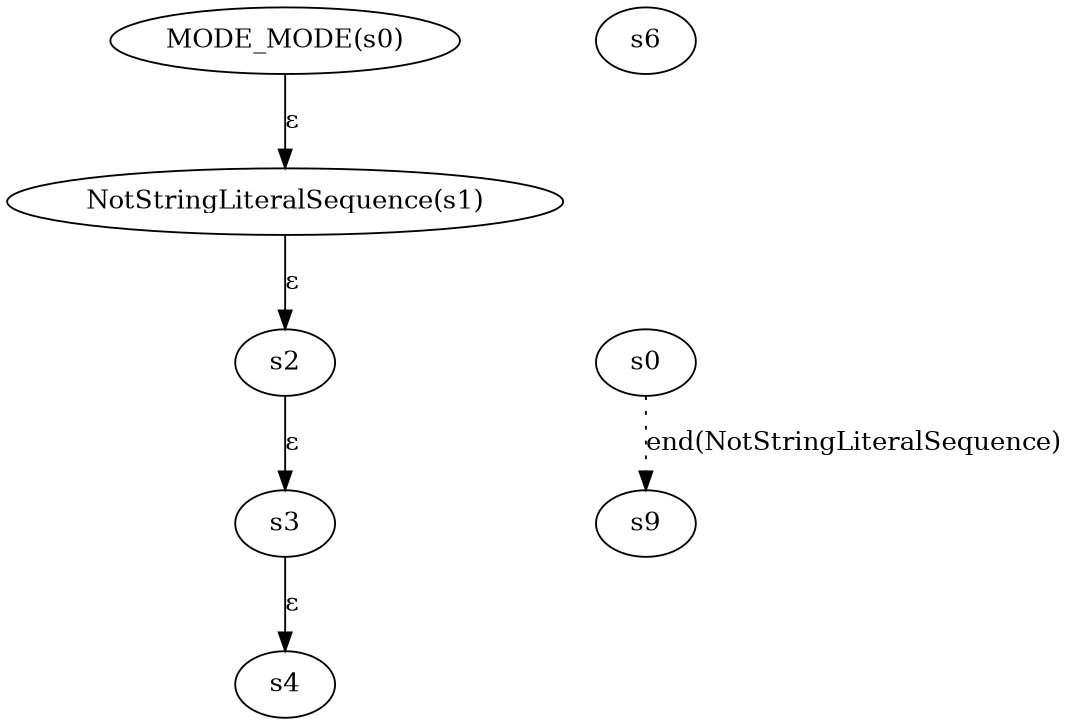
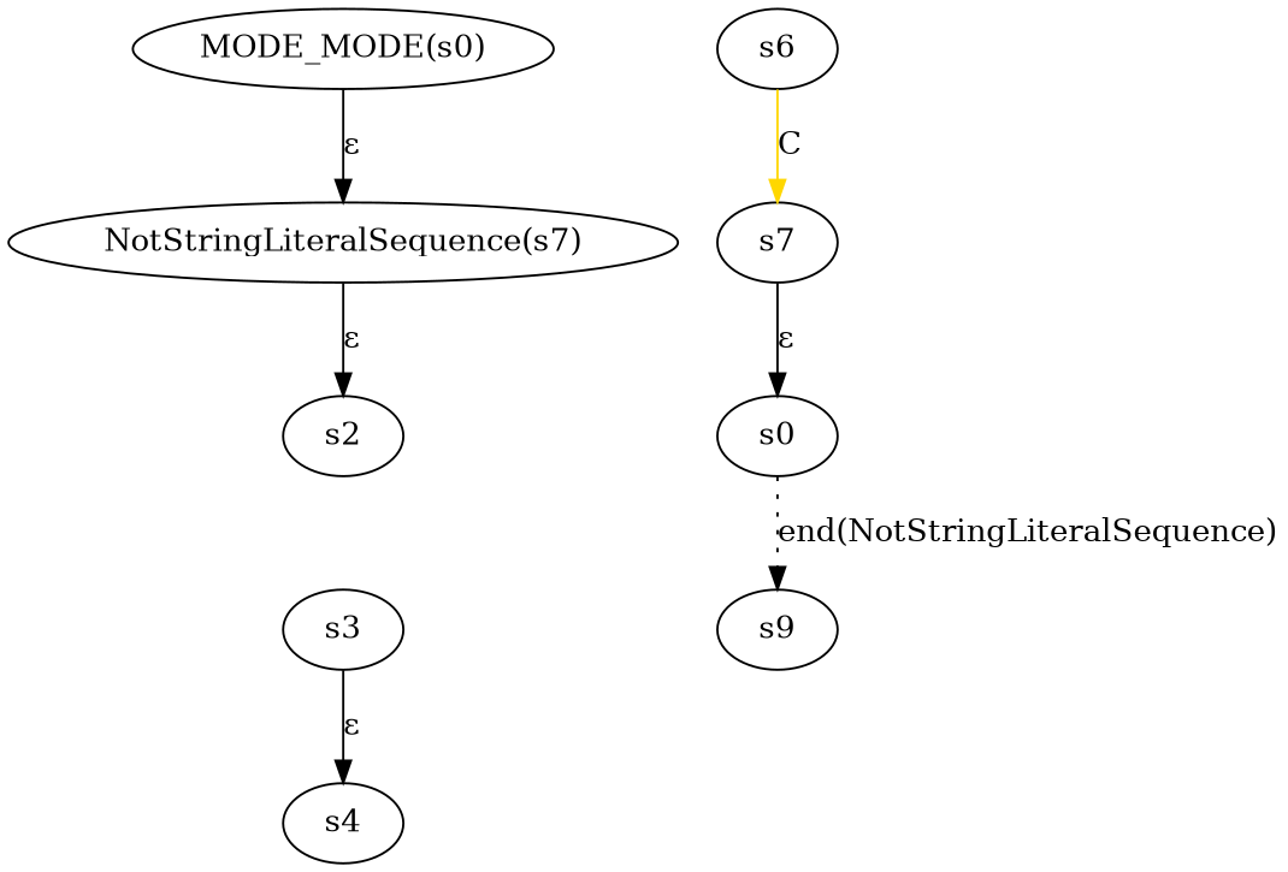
  digraph {
    rankdir=TB
    n1 [label="MODE_MODE(s0)"]
-   "NotStringLiteralSequence(s1)"
+   "NotStringLiteralSequence(s1)" [label="NotStringLiteralSequence(s7)"]
    s2
    s3
    s4
    s6
+   s7
    n8 [label=s0]
    s9
    n1 -> "NotStringLiteralSequence(s1)" [label="ε"]
    "NotStringLiteralSequence(s1)" -> s2 [label="ε"]
-   s2 -> s3 [label="ε"]
    s3 -> s4 [label="ε"]
+   s6 -> s7 [color=gold label=C]
+   s7 -> n8 [label="ε"]
    n8 -> s9 [label="end(NotStringLiteralSequence)" style=dotted]
  }
